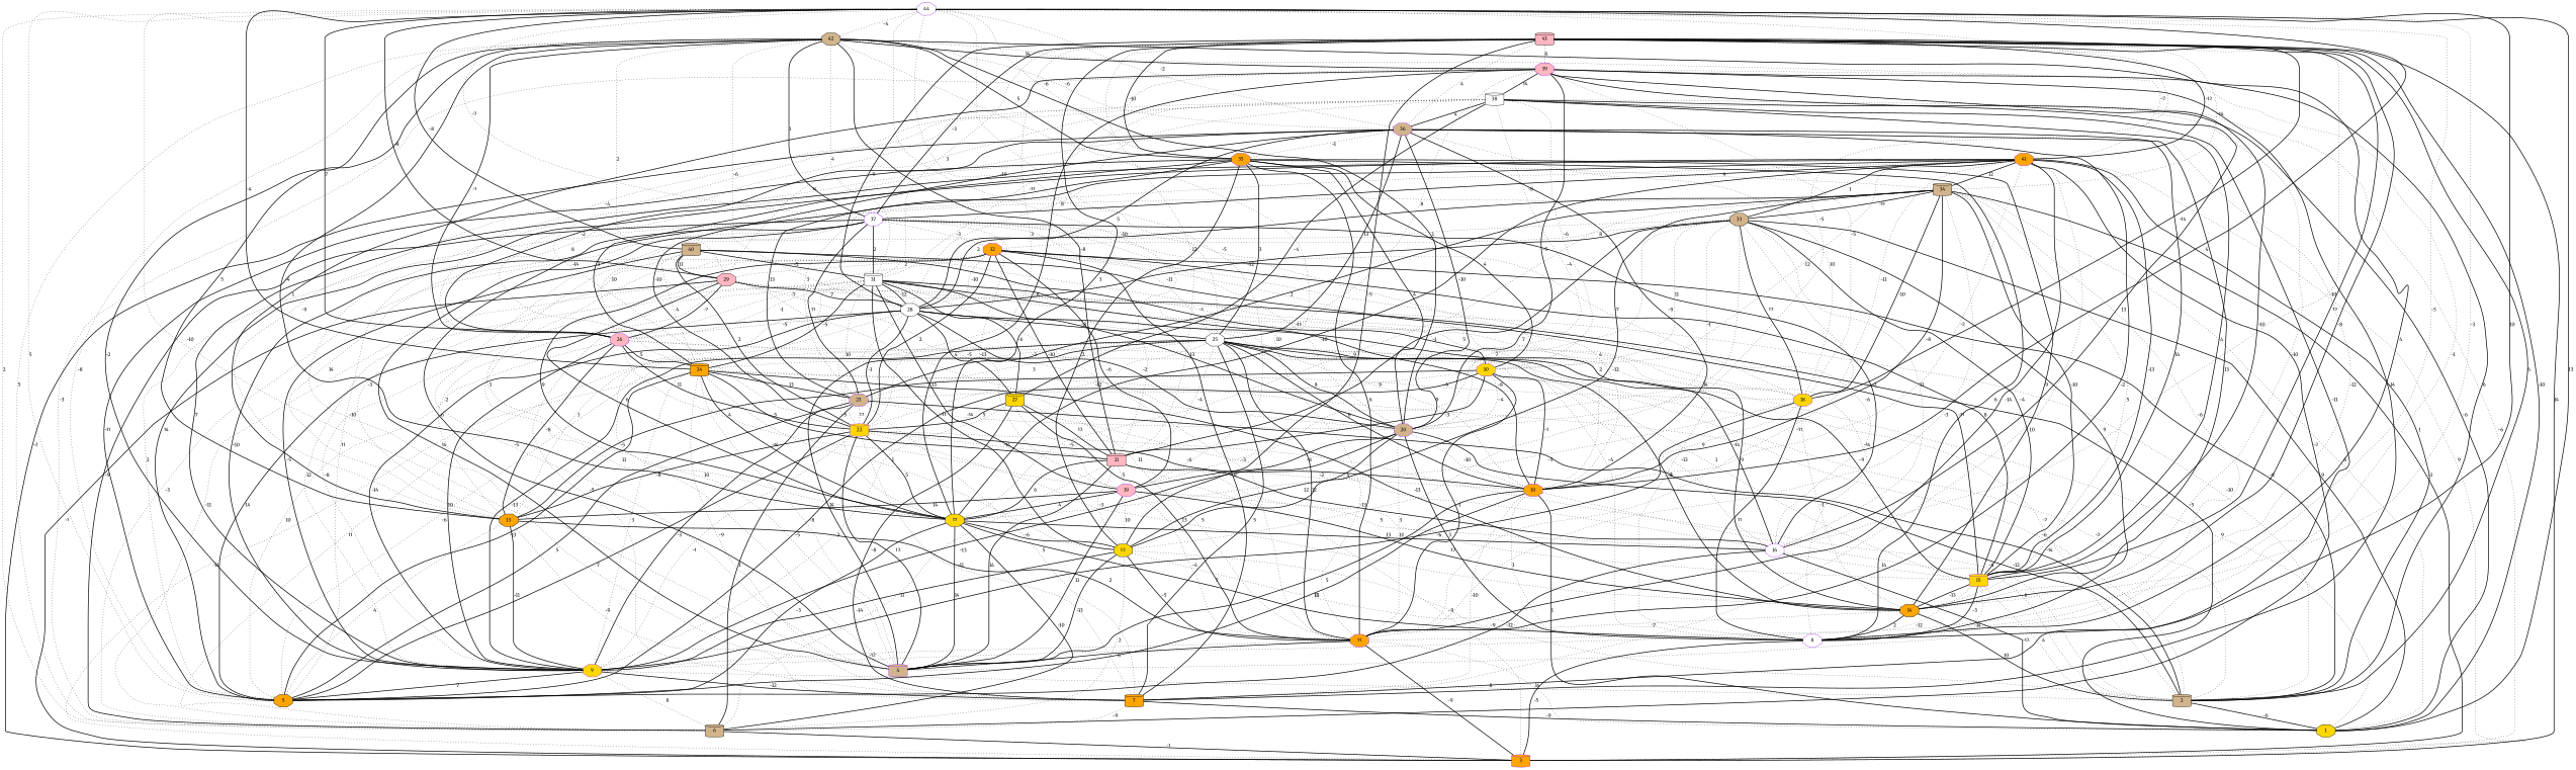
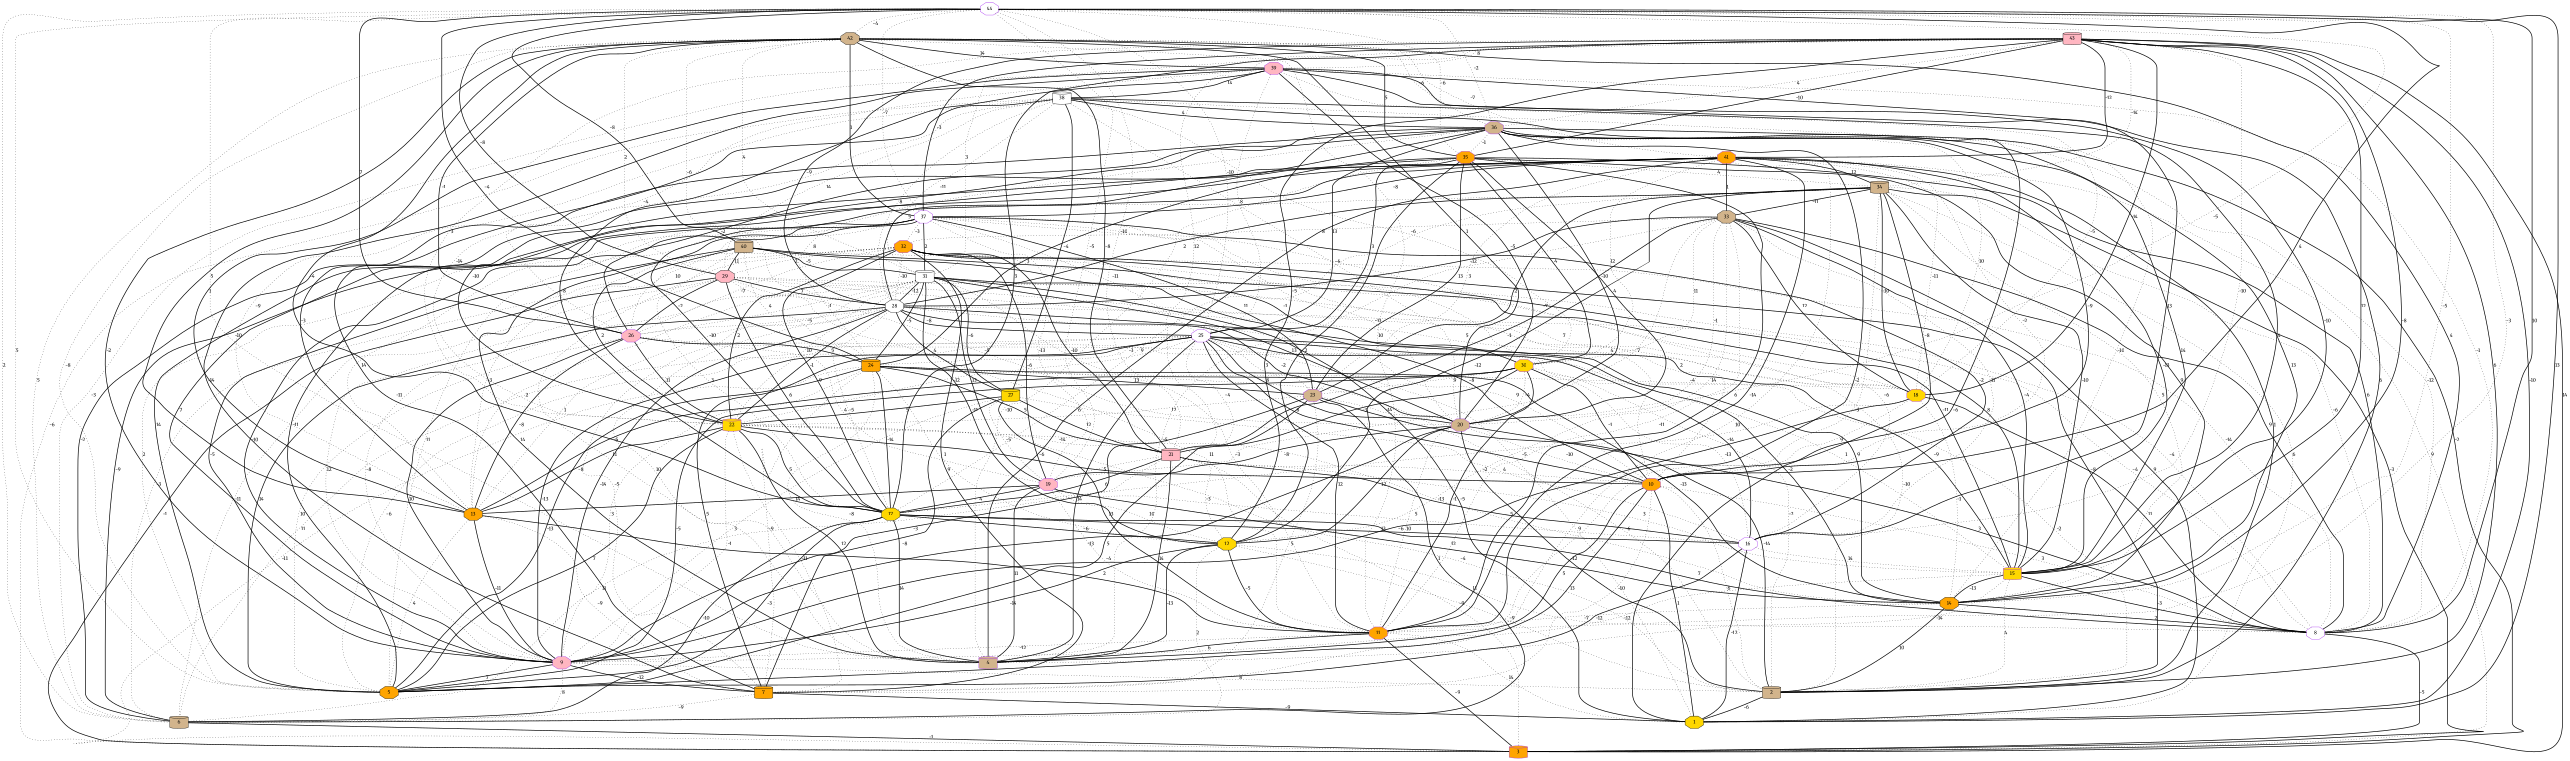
  graph {
    fontname=Merriweather
    node [color=purple fillcolor=orange fontname=Merriweather shape=octagon style=filled]
    edge [fontname=Merriweather style=bold]
    44 [fillcolor=white]
    1 [color=black fillcolor=gold]
    4 [fillcolor=tan shape=cylinder]
    5 [color=black]
    6 [color=black fillcolor=tan shape=cylinder]
    8 [fillcolor=white]
    10
    11
    14 [color=black]
    19 [fillcolor=lightpink]
    20 [fillcolor=tan]
    21 [color=black fillcolor=lightpink shape=cylinder]
    24 [color=black shape=cylinder]
-   25 [color=black fillcolor=white]
+   25 [fillcolor=white]
    26 [fillcolor=lightpink]
    29 [color=black fillcolor=lightpink]
    35
    36 [fillcolor=tan]
    37 [fillcolor=white]
    40 [color=black fillcolor=tan shape=cylinder]
    42 [color=black fillcolor=tan]
    3 [shape=cylinder]
    2 [color=black fillcolor=tan shape=cylinder]
    7 [color=black shape=cylinder]
-   9 [fillcolor=gold]
+   9 [fillcolor=lightpink]
    12 [color=black fillcolor=gold]
    16 [fillcolor=white]
    17 [color=black fillcolor=gold]
    13 [color=black]
    15 [fillcolor=gold shape=cylinder]
    23 [fillcolor=tan]
    18 [fillcolor=gold]
    22 [fillcolor=gold shape=cylinder]
    28 [color=black fillcolor=white]
    34 [color=black fillcolor=tan shape=cylinder]
    30 [fillcolor=gold]
    31 [color=black fillcolor=white shape=cylinder]
    32
    39 [fillcolor=lightpink]
    41
    27 [color=black fillcolor=gold shape=cylinder]
    33 [color=black fillcolor=tan]
    38 [color=black fillcolor=white shape=cylinder]
    43 [color=black fillcolor=lightpink shape=cylinder]
    44 -- 1 [label=13]
    44 -- 4 [label=-10 style=dotted]
    44 -- 5 [label=5 style=dotted]
    44 -- 6 [label=2 style=dotted]
    44 -- 8 [label=10]
    44 -- 10 [label=4]
    44 -- 11 [label=-3 style=dotted]
    44 -- 14 [label=-5 style=dotted]
    44 -- 19 [label=-5 style=dotted]
    44 -- 20 [label=-5 style=dotted]
    44 -- 21 [label=-10 style=dotted]
    44 -- 24 [label=-4]
    44 -- 25 [label=-10 style=dotted]
    44 -- 26 [label=7]
    44 -- 29 [label=-8]
    44 -- 35 [label=-6 style=dotted]
    44 -- 36 [label=-2 style=dotted]
    44 -- 37 [label=-7 style=dotted]
    44 -- 40 [label=-8]
    44 -- 42 [label=-4 style=dotted]
    6 -- 3 [label=-1]
    8 -- 3 [label=-5]
    10 -- 1 [label=1]
    10 -- 4 [label=5]
    10 -- 5 [label=13]
    10 -- 8 [label=3 style=dotted]
    10 -- 2 [label=6 style=dotted]
    10 -- 7 [label=-10 style=dotted]
    11 -- 1 [label=14 style=dotted]
    11 -- 4 [label=6]
    11 -- 3 [label=-9]
    11 -- 9 [label=-12 style=dotted]
    14 -- 8 [label=2]
    14 -- 11 [label=-7 style=dotted]
    14 -- 2 [label=10]
    19 -- 4 [label=11]
    19 -- 11 [label=-4 style=dotted]
    19 -- 14 [label=12]
    19 -- 12 [label=10 style=dotted]
    19 -- 16 [label=5 style=dotted]
    19 -- 17 [label=4]
    19 -- 13 [label=14]
    20 -- 8 [label=3]
    20 -- 10 [label=-10 style=dotted]
    20 -- 11 [label=10 style=dotted]
    20 -- 19 [label=-8]
    20 -- 2 [label=-12]
    20 -- 9 [label=-13]
    20 -- 12 [label=12]
    21 -- 4 [label=14]
    21 -- 6 [label=11 style=dotted]
    21 -- 10 [label=-2 style=dotted]
    21 -- 19 [label=5 style=dotted]
    21 -- 3 [label=-9 style=dotted]
    21 -- 12 [label=-3 style=dotted]
    21 -- 16 [label=-13]
    21 -- 17 [label=6]
    21 -- 15 [label=3 style=dotted]
    24 -- 4 [label=-8 style=dotted]
    24 -- 5 [label=-13]
    24 -- 14 [label=-13]
    24 -- 21 [label=5]
    24 -- 3 [label=-11 style=dotted]
    24 -- 2 [label=-6 style=dotted]
    24 -- 7 [label=-9 style=dotted]
    24 -- 9 [label=3 style=dotted]
    24 -- 12 [label=1 style=dotted]
    24 -- 17 [label=-14]
    24 -- 23 [label=13]
    24 -- 18 [label=-4 style=dotted]
    25 -- 1 [label=9 style=dotted]
    25 -- 4 [label=14]
    25 -- 5 [label=-6 style=dotted]
    25 -- 6 [label=11 style=dotted]
    25 -- 10 [label=8]
    25 -- 11 [label=12]
    25 -- 14 [label=-2]
    25 -- 20 [label=8]
    25 -- 21 [label=-4 style=dotted]
    25 -- 24 [label=-3 style=dotted]
    25 -- 7 [label=5]
    25 -- 9 [label=-13]
    25 -- 16 [label=-14]
    25 -- 15 [label=-9]
    25 -- 23 [label=3 style=dotted]
    25 -- 22 [label=-12 style=dotted]
    26 -- 5 [label=10 style=dotted]
    26 -- 19 [label=4 style=dotted]
    26 -- 24 [label=5]
    26 -- 2 [label=-2 style=dotted]
    26 -- 9 [label=10]
    26 -- 13 [label=-8]
    26 -- 15 [label=1 style=dotted]
    26 -- 22 [label=11]
    29 -- 6 [label=-11 style=dotted]
    29 -- 8 [label=-4 style=dotted]
    29 -- 11 [label=11 style=dotted]
    29 -- 20 [label=-5 style=dotted]
    29 -- 26 [label=-2]
    29 -- 3 [label=-1]
    29 -- 2 [label=-10 style=dotted]
    29 -- 9 [label=12 style=dotted]
    29 -- 17 [label=6]
    29 -- 18 [label=5 style=dotted]
    29 -- 28 [label=7]
    35 -- 4 [label=-10 style=dotted]
    35 -- 5 [label=-11]
    35 -- 8 [label=6]
    35 -- 11 [label=6]
    35 -- 14 [label=9]
    35 -- 20 [label=4]
    35 -- 24 [label=3]
    35 -- 25 [label=3]
    35 -- 12 [label=2]
    35 -- 23 [label=13]
    35 -- 34 [label=4 style=dotted]
    35 -- 30 [label=4]
    36 -- 8 [label=-12 style=dotted]
    36 -- 10 [label=-9]
    36 -- 11 [label=-2]
    36 -- 14 [label=13]
    36 -- 20 [label=-10]
    36 -- 24 [label=8 style=dotted]
    36 -- 25 [label=13]
    36 -- 26 [label=-2]
    36 -- 35 [label=-1 style=dotted]
    36 -- 3 [label=-2]
+   36 -- 13 [label=-3]
    36 -- 15 [label=14]
    36 -- 18 [label=10 style=dotted]
    36 -- 22 [label=-10]
    36 -- 28 [label=5]
    37 -- 4 [label=14]
    37 -- 5 [label=2 style=dotted]
    37 -- 6 [label=-9]
    37 -- 10 [label=4 style=dotted]
    37 -- 19 [label=-13 style=dotted]
    37 -- 20 [label=-11 style=dotted]
    37 -- 25 [label=-11 style=dotted]
    37 -- 26 [label=10 style=dotted]
    37 -- 9 [label=-10]
    37 -- 16 [label=-2]
    37 -- 13 [label=14 style=dotted]
    37 -- 23 [label=11]
    37 -- 18 [label=-7 style=dotted]
    37 -- 31 [label=2]
    37 -- 32 [label=-3 style=dotted]
    40 -- 8 [label=-14 style=dotted]
    40 -- 24 [label=4 style=dotted]
    40 -- 29 [label=11]
    40 -- 9 [label=-5]
    40 -- 17 [label=3 style=dotted]
    40 -- 15 [label=-11]
    40 -- 22 [label=2]
    40 -- 30 [label=-1]
    40 -- 31 [label=-5]
    42 -- 5 [label=-8 style=dotted]
    42 -- 6 [label=5 style=dotted]
    42 -- 8 [label=4]
    42 -- 11 [label=10 style=dotted]
    42 -- 20 [label=1]
    42 -- 21 [label=-8]
    42 -- 26 [label=-1]
    42 -- 29 [label=2 style=dotted]
    42 -- 35 [label=5]
    42 -- 36 [label=-6 style=dotted]
    42 -- 37 [label=1]
    42 -- 9 [label=-2]
    42 -- 17 [label=-4]
    42 -- 13 [label=5]
    42 -- 28 [label=-6 style=dotted]
    42 -- 31 [label=4 style=dotted]
    42 -- 39 [label=14]
    42 -- 41 [label=-7 style=dotted]
    2 -- 1 [label=-6]
    7 -- 1 [label=-9]
    7 -- 6 [label=-9 style=dotted]
    9 -- 5 [label=7]
    9 -- 6 [label=8 style=dotted]
    9 -- 2 [label=8 style=dotted]
    9 -- 7 [label=-12]
    12 -- 4 [label=-13]
    12 -- 6 [label=2 style=dotted]
    12 -- 8 [label=11 style=dotted]
    12 -- 11 [label=-5]
    12 -- 2 [label=-9 style=dotted]
    12 -- 9 [label=-14]
    16 -- 1 [label=-12]
    16 -- 5 [label=-12]
    16 -- 15 [label=14 style=dotted]
    17 -- 4 [label=14]
    17 -- 5 [label=-3]
    17 -- 6 [label=-10]
    17 -- 8 [label=7]
    17 -- 12 [label=-6]
    17 -- 16 [label=13]
    13 -- 5 [label=4 style=dotted]
    13 -- 11 [label=2]
    13 -- 7 [label=-9 style=dotted]
    13 -- 9 [label=-11]
    15 -- 4 [label=-14 style=dotted]
    15 -- 8 [label=-3]
    15 -- 14 [label=-13]
    15 -- 2 [label=4 style=dotted]
    15 -- 9 [label=-12 style=dotted]
    23 -- 5 [label=5]
    23 -- 6 [label=1]
    23 -- 20 [label=-14 style=dotted]
    23 -- 2 [label=-14]
    23 -- 7 [label=5 style=dotted]
    23 -- 9 [label=-3]
    23 -- 22 [label=12 style=dotted]
    18 -- 8 [label=11]
    18 -- 10 [label=9 style=dotted]
    18 -- 14 [label=-1 style=dotted]
    18 -- 9 [label=-6]
    18 -- 17 [label=-5 style=dotted]
    22 -- 4 [label=12]
    22 -- 5 [label=7]
    22 -- 10 [label=-6]
    22 -- 14 [label=5 style=dotted]
    22 -- 21 [label=-14 style=dotted]
    22 -- 2 [label=-4 style=dotted]
    22 -- 7 [label=-11 style=dotted]
    22 -- 9 [label=-1 style=dotted]
    22 -- 17 [label=5]
    22 -- 13 [label=-8]
    28 -- 5 [label=14]
    28 -- 8 [label=-4 style=dotted]
    28 -- 10 [label=9 style=dotted]
    28 -- 14 [label=9]
    28 -- 20 [label=-2]
    28 -- 25 [label=-8]
    28 -- 26 [label=-5 style=dotted]
    28 -- 9 [label=-14]
    28 -- 17 [label=-5 style=dotted]
    28 -- 13 [label=1 style=dotted]
    28 -- 22 [label=-1]
    28 -- 27 [label=4]
    34 -- 1 [label=6 style=dotted]
    34 -- 5 [label=11 style=dotted]
    34 -- 8 [label=-6 style=dotted]
    34 -- 10 [label=-8]
    34 -- 11 [label=-3 style=dotted]
    34 -- 14 [label=5 style=dotted]
    34 -- 3 [label=-3]
    34 -- 12 [label=-12]
    34 -- 17 [label=9 style=dotted]
    34 -- 15 [label=-10]
    34 -- 23 [label=2]
    34 -- 18 [label=-10]
    34 -- 28 [label=2]
    34 -- 33 [label=-11]
    30 -- 5 [label=-5]
    30 -- 10 [label=-1]
    30 -- 11 [label=-1]
    30 -- 20 [label=-4 style=dotted]
    30 -- 21 [label=-3]
    30 -- 2 [label=-2 style=dotted]
    30 -- 16 [label=-13 style=dotted]
    30 -- 13 [label=-5]
    30 -- 23 [label=9 style=dotted]
    31 -- 1 [label=-5]
    31 -- 4 [label=10 style=dotted]
    31 -- 10 [label=-8]
    31 -- 11 [label=-3 style=dotted]
    31 -- 19 [label=13]
    31 -- 20 [label=13]
    31 -- 24 [label=-5]
    31 -- 26 [label=-1 style=dotted]
    31 -- 7 [label=-5 style=dotted]
    31 -- 9 [label=-8 style=dotted]
    31 -- 12 [label=-11]
    31 -- 13 [label=2 style=dotted]
    31 -- 18 [label=7 style=dotted]
    31 -- 22 [label=10 style=dotted]
    31 -- 28 [label=-12]
    31 -- 27 [label=-6]
    32 -- 4 [label=11 style=dotted]
    32 -- 6 [label=-3 style=dotted]
    32 -- 10 [label=2 style=dotted]
    32 -- 19 [label=-6]
    32 -- 21 [label=-10]
    32 -- 26 [label=-7 style=dotted]
    32 -- 29 [label=2 style=dotted]
    32 -- 2 [label=-8]
    32 -- 7 [label=9]
    32 -- 16 [label=-6 style=dotted]
    32 -- 17 [label=9]
    32 -- 13 [label=-3 style=dotted]
    32 -- 15 [label=8]
    32 -- 22 [label=2]
    32 -- 28 [label=-10 style=dotted]
    39 -- 6 [label=-3 style=dotted]
    39 -- 8 [label=-1 style=dotted]
    39 -- 20 [label=-5]
    39 -- 25 [label=8 style=dotted]
    39 -- 26 [label=-4 style=dotted]
    39 -- 2 [label=6]
    39 -- 7 [label=-14]
    39 -- 16 [label=13]
    39 -- 17 [label=-8]
    39 -- 13 [label=1]
    39 -- 15 [label=-10]
    39 -- 18 [label=-5 style=dotted]
    39 -- 38 [label=14]
    41 -- 4 [label=6]
    41 -- 5 [label=14]
    41 -- 6 [label=-2]
    41 -- 10 [label=-2 style=dotted]
    41 -- 11 [label=-14]
    41 -- 37 [label=-8]
    41 -- 3 [label=9 style=dotted]
    41 -- 2 [label=1]
    41 -- 7 [label=10 style=dotted]
    41 -- 9 [label=7]
    41 -- 17 [label=-10]
    41 -- 15 [label=-13]
    41 -- 23 [label=3 style=dotted]
    41 -- 18 [label=-11 style=dotted]
    41 -- 34 [label=12]
    41 -- 30 [label=12 style=dotted]
    41 -- 33 [label=1]
    27 -- 11 [label=13]
    27 -- 19 [label=-5 style=dotted]
    27 -- 21 [label=12]
    27 -- 7 [label=-8]
    27 -- 9 [label=3 style=dotted]
    27 -- 16 [label=4 style=dotted]
    27 -- 22 [label=5]
    33 -- 1 [label=9]
    33 -- 4 [label=-5 style=dotted]
    33 -- 8 [label=9]
    33 -- 11 [label=-11 style=dotted]
    33 -- 19 [label=7 style=dotted]
    33 -- 20 [label=-1 style=dotted]
    33 -- 21 [label=-1]
    33 -- 12 [label=14 style=dotted]
    33 -- 16 [label=11 style=dotted]
    33 -- 15 [label=-4]
    33 -- 18 [label=12]
    33 -- 28 [label=-12]
    33 -- 30 [label=11 style=dotted]
    33 -- 32 [label=8 style=dotted]
    38 -- 1 [label=-6]
    38 -- 14 [label=-10 style=dotted]
    38 -- 20 [label=-4 style=dotted]
    38 -- 29 [label=14 style=dotted]
    38 -- 36 [label=4]
    38 -- 3 [label=-6 style=dotted]
    38 -- 7 [label=-11]
    38 -- 13 [label=-9 style=dotted]
    38 -- 15 [label=4]
    38 -- 22 [label=-14 style=dotted]
    38 -- 28 [label=8 style=dotted]
    38 -- 30 [label=-6 style=dotted]
    38 -- 31 [label=-11 style=dotted]
    38 -- 27 [label=-4]
    43 -- 1 [label=-10]
    43 -- 14 [label=-8]
    43 -- 21 [label=12 style=dotted]
    43 -- 35 [label=-10]
    43 -- 36 [label=4 style=dotted]
    43 -- 37 [label=-3]
    43 -- 3 [label=14]
    43 -- 2 [label=6]
    43 -- 12 [label=-5]
    43 -- 16 [label=-10 style=dotted]
    43 -- 17 [label=3]
    43 -- 15 [label=12]
    43 -- 18 [label=-14]
    43 -- 22 [label=3 style=dotted]
    43 -- 28 [label=-9]
    43 -- 34 [label=-14 style=dotted]
    43 -- 31 [label=3 style=dotted]
    43 -- 39 [label=8 style=dotted]
    43 -- 41 [label=-12]
  }
